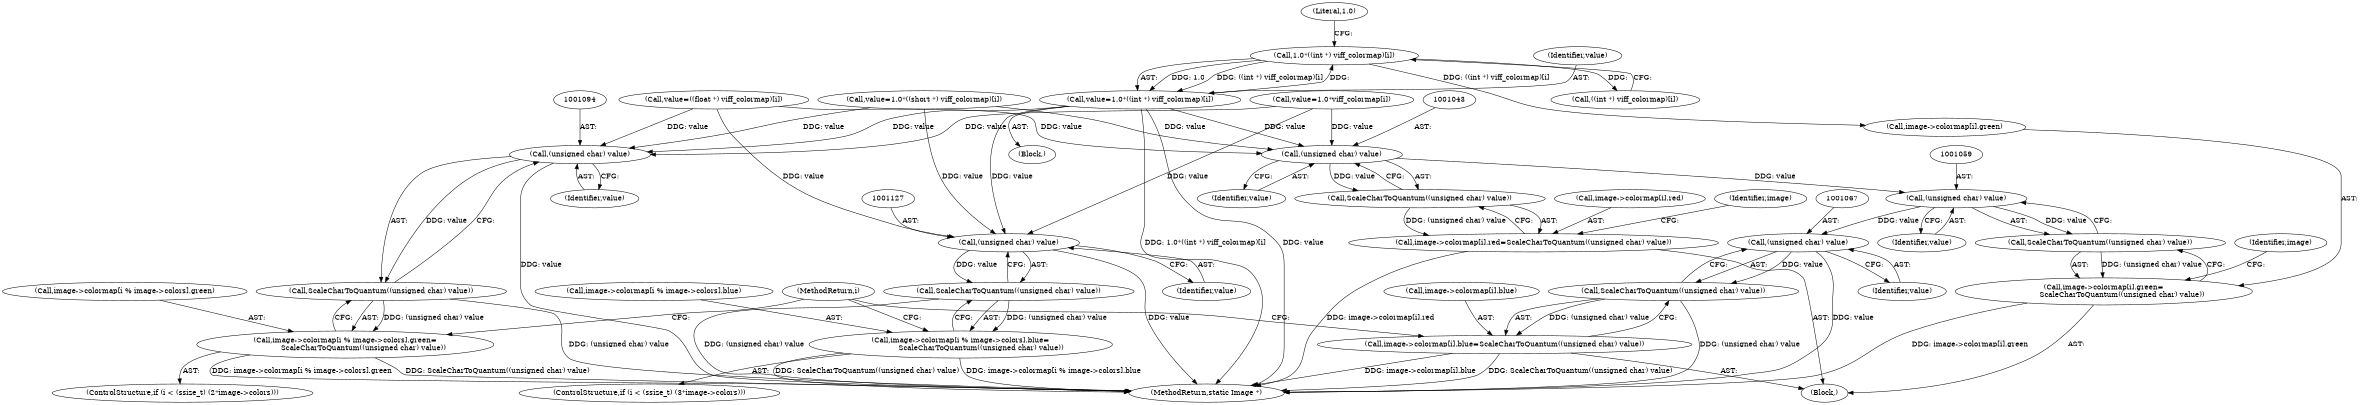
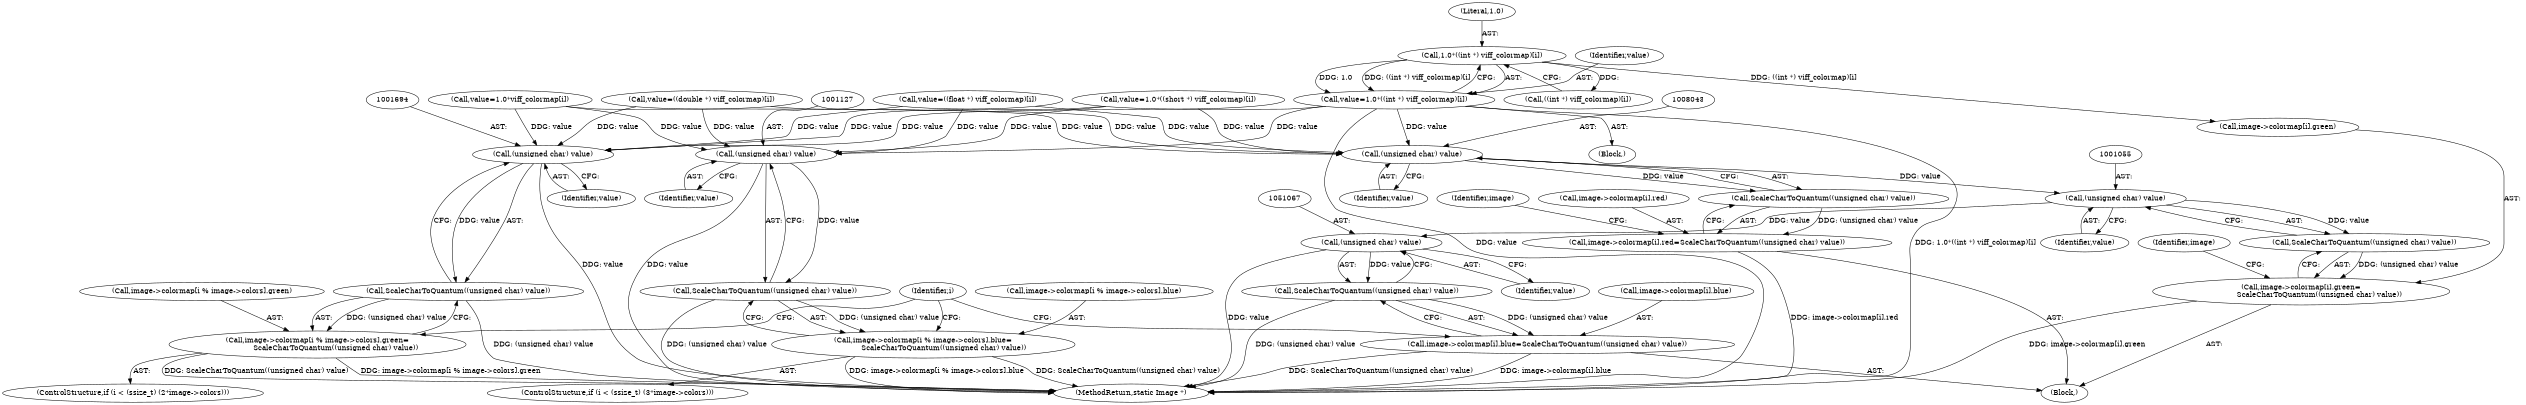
  digraph {
    n1 [label="(Call,1.0*((int *) viff_colormap)[i])"]
    n2 [label="(Call,value=1.0*((int *) viff_colormap)[i])"]
    n3 [label="(Call,((int *) viff_colormap)[i])"]
    n4 [label="(Call,image->colormap[i].green)"]
    n5 [label="(MethodReturn,static Image *)"]
    n6 [label="(Call,(unsigned char) value)"]
    n7 [label="(Call,(unsigned char) value)"]
    n8 [label="(Call,(unsigned char) value)"]
    n9 [label="(Block,)"]
    n10 [label="(Call,ScaleCharToQuantum((unsigned char) value))"]
    n11 [label="(Call,(unsigned char) value)"]
    n12 [label="(Identifier,value)"]
    n13 [label="(Call,ScaleCharToQuantum((unsigned char) value))"]
    n14 [label="(Identifier,value)"]
    n15 [label="(Call,ScaleCharToQuantum((unsigned char) value))"]
    n16 [label="(Identifier,value)"]
    n17 [label="(Call,image->colormap[i].red=ScaleCharToQuantum((unsigned char) value))"]
    n18 [label="(Call,ScaleCharToQuantum((unsigned char) value))"]
    n19 [label="(Call,(unsigned char) value)"]
    n20 [label="(Identifier,value)"]
    n21 [label="(Block,)"]
    n22 [label="(Call,image->colormap[i].green=\n                ScaleCharToQuantum((unsigned char) value))"]
    n23 [label="(Call,ScaleCharToQuantum((unsigned char) value))"]
    n24 [label="(Identifier,value)"]
    n25 [label="(Call,image->colormap[i].blue=ScaleCharToQuantum((unsigned char) value))"]
    n26 [label="(Call,image->colormap[i % image->colors].green=\n                ScaleCharToQuantum((unsigned char) value))"]
    n27 [label="(ControlStructure,if (i < (ssize_t) (2*image->colors)))"]
    n28 [label="(Call,image->colormap[i % image->colors].blue=\n                  ScaleCharToQuantum((unsigned char) value))"]
    n29 [label="(ControlStructure,if (i < (ssize_t) (3*image->colors)))"]
-   n31 [label="(MethodReturn,i)"]
+   n30 [label="(Call,value=((double *) viff_colormap)[i])"]
+   n31 [label="(Identifier,i)"]
    n32 [label="(Call,image->colormap[i % image->colors].green)"]
    n33 [label="(Literal,1.0)"]
    n34 [label="(Call,value=1.0*((short *) viff_colormap)[i])"]
    n35 [label="(Identifier,value)"]
    n36 [label="(Call,value=1.0*viff_colormap[i])"]
    n37 [label="(Call,value=((float *) viff_colormap)[i])"]
    n38 [label="(Call,image->colormap[i % image->colors].blue)"]
    n39 [label="(Call,image->colormap[i].blue)"]
    n40 [label="(Identifier,image)"]
    n41 [label="(Identifier,image)"]
    n42 [label="(Call,image->colormap[i].red)"]
-   1001043
-   1001055 [label=1001059]
-   1001067
-   1001094
+   1001043 [label=1008043]
+   1001055
+   1001067 [label=1051067]
+   1001094 [label=1001694]
    n47 [label=1001127]
    n1 -> n2 [label="AST: "]
    n1 -> n2 [label="DDG: 1.0"]
    n1 -> n2 [label="DDG: ((int *) viff_colormap)[i]"]
    n1 -> n3 [label="DDG: "]
    n1 -> n4 [label="DDG: ((int *) viff_colormap)[i]"]
-   n2 -> n1 [label="DDG: "]
+   n2 -> n1 [label="CFG: "]
    n2 -> n5 [label="DDG: value"]
    n2 -> n5 [label="DDG: 1.0*((int *) viff_colormap)[i]"]
    n2 -> n6 [label="DDG: value"]
    n2 -> n7 [label="DDG: value"]
    n2 -> n8 [label="DDG: value"]
    n2 -> n9 [label="AST: "]
    n3 -> n1 [label="CFG: "]
    n4 -> n22 [label="AST: "]
    n6 -> n10 [label="AST: "]
    n6 -> n10 [label="DDG: value"]
    n6 -> n11 [label="DDG: value"]
    n6 -> n12 [label="CFG: "]
    n7 -> n5 [label="DDG: value"]
    n7 -> n13 [label="AST: "]
    n7 -> n13 [label="DDG: value"]
    n7 -> n14 [label="CFG: "]
    n8 -> n5 [label="DDG: value"]
    n8 -> n15 [label="AST: "]
    n8 -> n15 [label="DDG: value"]
    n8 -> n16 [label="CFG: "]
    n10 -> n6 [label="CFG: "]
    n10 -> n17 [label="AST: "]
    n10 -> n17 [label="DDG: (unsigned char) value"]
    n11 -> n18 [label="AST: "]
    n11 -> n18 [label="DDG: value"]
    n11 -> n19 [label="DDG: value"]
    n11 -> n20 [label="CFG: "]
    n12 -> n6 [label="AST: "]
    n13 -> n5 [label="DDG: (unsigned char) value"]
    n13 -> n7 [label="CFG: "]
    n13 -> n26 [label="AST: "]
    n13 -> n26 [label="DDG: (unsigned char) value"]
    n14 -> n7 [label="AST: "]
    n15 -> n5 [label="DDG: (unsigned char) value"]
    n15 -> n8 [label="CFG: "]
    n15 -> n28 [label="AST: "]
    n15 -> n28 [label="DDG: (unsigned char) value"]
    n16 -> n8 [label="AST: "]
    n17 -> n5 [label="DDG: image->colormap[i].red"]
    n17 -> n10 [label="CFG: "]
    n17 -> n21 [label="AST: "]
    n18 -> n11 [label="CFG: "]
    n18 -> n22 [label="AST: "]
    n18 -> n22 [label="DDG: (unsigned char) value"]
    n19 -> n5 [label="DDG: value"]
    n19 -> n23 [label="AST: "]
    n19 -> n23 [label="DDG: value"]
    n19 -> n24 [label="CFG: "]
    n20 -> n11 [label="AST: "]
    n22 -> n5 [label="DDG: image->colormap[i].green"]
    n22 -> n18 [label="CFG: "]
    n22 -> n21 [label="AST: "]
    n23 -> n5 [label="DDG: (unsigned char) value"]
    n23 -> n19 [label="CFG: "]
    n23 -> n25 [label="AST: "]
    n23 -> n25 [label="DDG: (unsigned char) value"]
    n24 -> n19 [label="AST: "]
    n25 -> n5 [label="DDG: image->colormap[i].blue"]
    n25 -> n5 [label="DDG: ScaleCharToQuantum((unsigned char) value)"]
    n25 -> n21 [label="AST: "]
    n25 -> n23 [label="CFG: "]
    n26 -> n5 [label="DDG: ScaleCharToQuantum((unsigned char) value)"]
    n26 -> n5 [label="DDG: image->colormap[i % image->colors].green"]
    n26 -> n13 [label="CFG: "]
    n26 -> n27 [label="AST: "]
    n28 -> n5 [label="DDG: image->colormap[i % image->colors].blue"]
    n28 -> n5 [label="DDG: ScaleCharToQuantum((unsigned char) value)"]
    n28 -> n15 [label="CFG: "]
    n28 -> n29 [label="AST: "]
+   n30 -> n6 [label="DDG: value"]
+   n30 -> n7 [label="DDG: value"]
+   n30 -> n8 [label="DDG: value"]
    n31 -> n25 [label="CFG: "]
    n31 -> n26 [label="CFG: "]
    n31 -> n28 [label="CFG: "]
    n32 -> n26 [label="AST: "]
-   n33 -> n1 [label="CFG: "]
+   n33 -> n1 [label="AST: "]
    n34 -> n6 [label="DDG: value"]
    n34 -> n7 [label="DDG: value"]
    n34 -> n8 [label="DDG: value"]
    n35 -> n2 [label="AST: "]
    n36 -> n6 [label="DDG: value"]
    n36 -> n7 [label="DDG: value"]
    n36 -> n8 [label="DDG: value"]
    n37 -> n6 [label="DDG: value"]
    n37 -> n7 [label="DDG: value"]
    n37 -> n8 [label="DDG: value"]
    n38 -> n28 [label="AST: "]
    n39 -> n25 [label="AST: "]
    n40 -> n17 [label="CFG: "]
    n41 -> n22 [label="CFG: "]
    n42 -> n17 [label="AST: "]
    1001043 -> n6 [label="AST: "]
    1001055 -> n11 [label="AST: "]
    1001067 -> n19 [label="AST: "]
    1001094 -> n7 [label="AST: "]
    n47 -> n8 [label="AST: "]
  }
